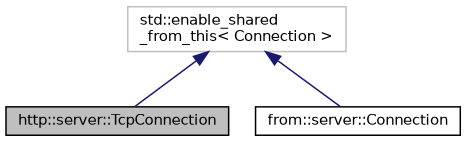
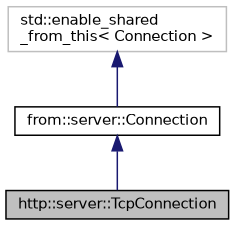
  digraph {
    node [color=black fillcolor=white fontname=Helvetica fontsize=10 shape=record style=filled]
    edge [color=midnightblue dir=back fontname=Helvetica fontsize=10 labelfontname=Helvetica labelfontsize=10 style=solid]
    n1 [fillcolor=grey75 fontcolor=black height=0.2 label="http::server::TcpConnection" width=0.4]
    n2 [height=0.2 label="from::server::Connection" width=0.4]
    n3 [color=grey75 height=0.2 label="std::enable_shared\l_from_this\< Connection \>" width=0.4]
-   n3 -> n1
+   n2 -> n1
    n3 -> n2
  }
